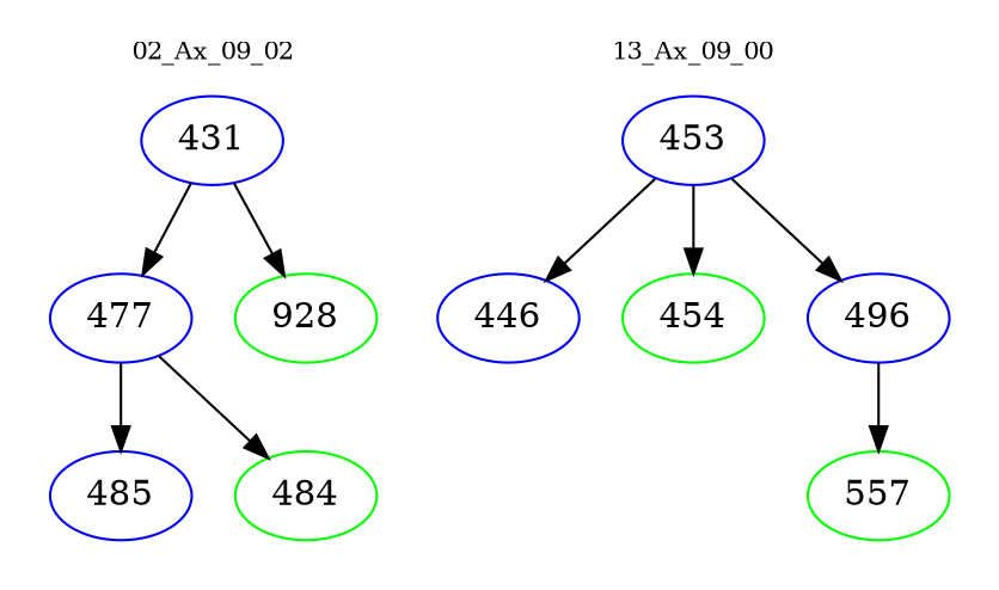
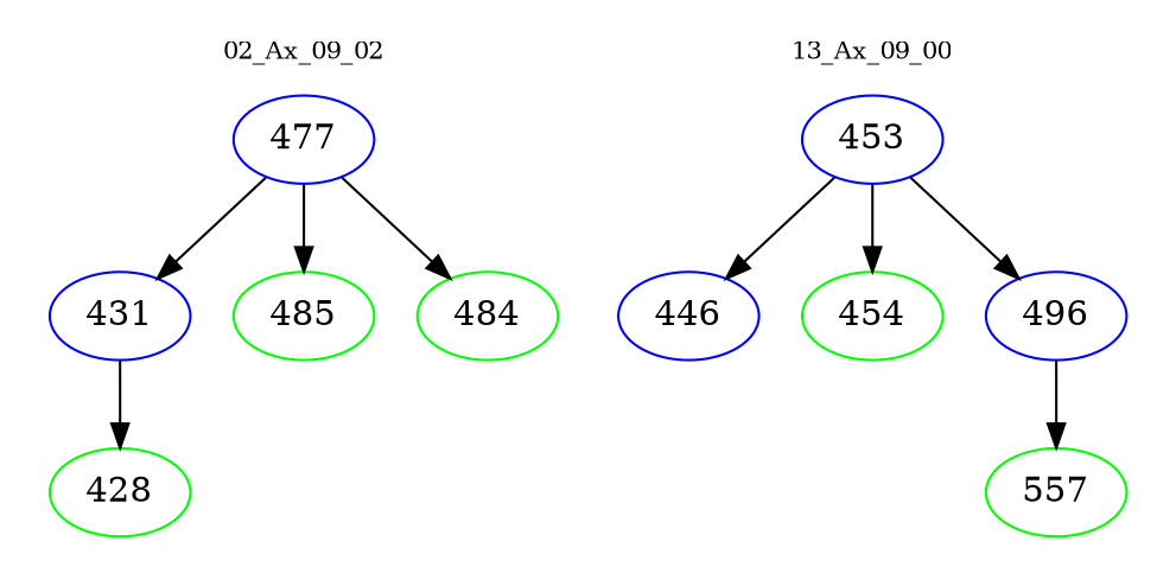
  digraph {
    node [color=blue]
    edge [color=black]
    n1 [label=477]
    n2 [label=431]
-   n3 [label=485]
+   n3 [color=green label=485]
    n4 [color=green label=484]
-   n5 [color=green label=928]
+   n5 [color=green label=428]
    n6 [label=453]
    n7 [label=446]
    n8 [color=green label=454]
    n9 [label=496]
    n10 [color=green label=557]
    subgraph cluster_1 {
      color=white
      fontsize=10
      label="02_Ax_09_02"
      n1
      n2
      n3
      n4
      n5
    }
    subgraph cluster_2 {
      color=white
      fontsize=10
      label="13_Ax_09_00"
      n6
      n7
      n8
      n9
      n10
    }
-   n2 -> n1
+   n1 -> n2
    n1 -> n3
    n1 -> n4
    n2 -> n5
    n6 -> n7
    n6 -> n8
    n6 -> n9
    n9 -> n10
  }
